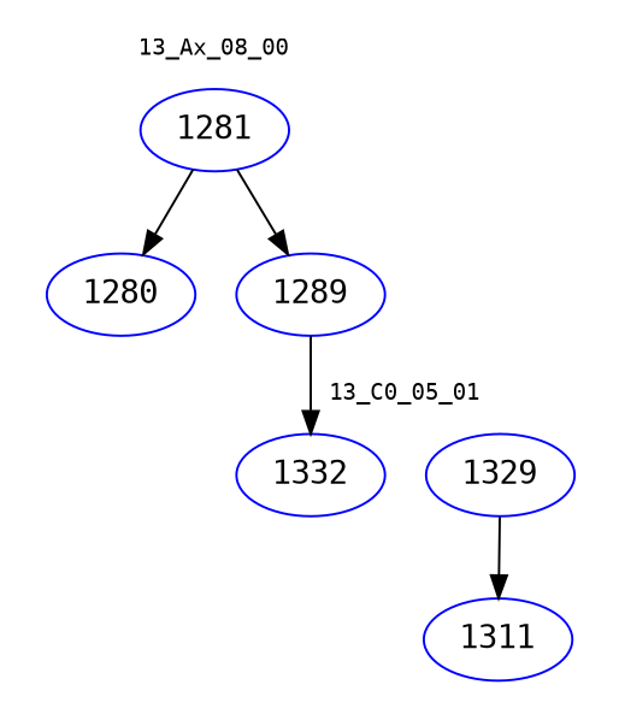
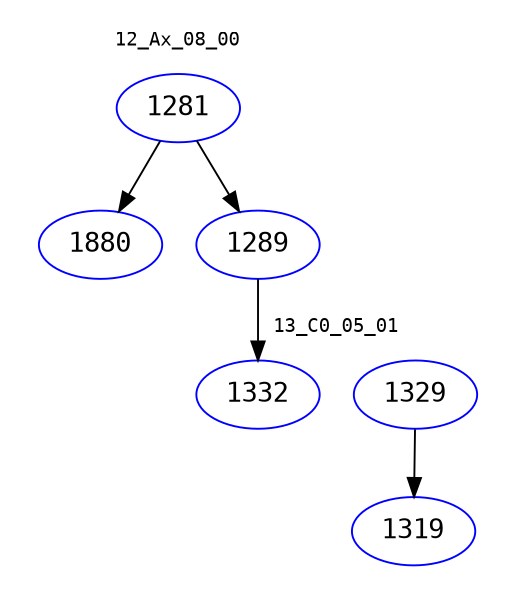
  digraph {
    fontname="DejaVu Sans Mono"
    node [color=blue fontname="DejaVu Sans Mono"]
    edge [color=black fontname="DejaVu Sans Mono"]
    n1 [label=1281]
-   n2 [label=1280]
+   n2 [label=1880]
    n3 [label=1289]
    n4 [label=1329]
-   n5 [label=1311]
+   n5 [label=1319]
    n6 [label=1332]
    subgraph cluster_1 {
      color=white
      fontsize=10
-     label="13_Ax_08_00"
+     label="12_Ax_08_00"
      n1
      n2
      n3
    }
    subgraph cluster_2 {
      color=white
      fontsize=10
      label="13_C0_05_01"
      n4
      n5
      n6
    }
    n1 -> n2
    n1 -> n3
    n3 -> n6
    n4 -> n5
  }
